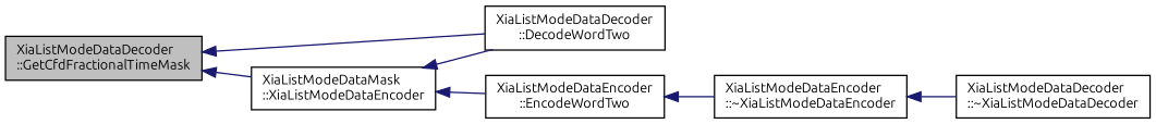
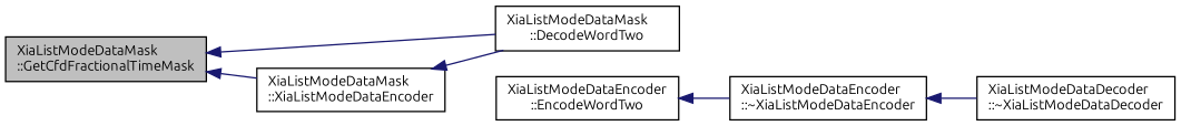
  digraph {
    fontname=Ubuntu
    rankdir=LR
    node [color=black fillcolor=white fontname=Ubuntu fontsize=10 shape=record style=filled]
    edge [color=midnightblue dir=back fontname=Ubuntu fontsize=10 labelfontname=Helvetica labelfontsize=10 style=solid]
-   n1 [fillcolor=grey75 fontcolor=black height=0.2 label="XiaListModeDataDecoder\l::GetCfdFractionalTimeMask" width=0.4]
-   n2 [height=0.2 label="XiaListModeDataDecoder\l::DecodeWordTwo" width=0.4]
+   n1 [fillcolor=grey75 fontcolor=black height=0.2 label="XiaListModeDataMask\l::GetCfdFractionalTimeMask" width=0.4]
+   n2 [height=0.2 label="XiaListModeDataMask\l::DecodeWordTwo" width=0.4]
    n3 [height=0.2 label="XiaListModeDataMask\l::XiaListModeDataEncoder" width=0.4]
    n4 [height=0.2 label="XiaListModeDataEncoder\l::EncodeWordTwo" width=0.4]
    n5 [height=0.2 label="XiaListModeDataEncoder\l::~XiaListModeDataEncoder" width=0.4]
    n6 [height=0.2 label="XiaListModeDataDecoder\l::~XiaListModeDataDecoder" width=0.4]
    n1 -> n2
    n1 -> n3
    n3 -> n2
-   n3 -> n4
    n4 -> n5
    n5 -> n6
  }
